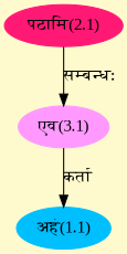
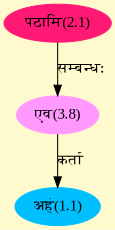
  digraph {
    bgcolor=lemonchiffon1
    compound=true
    fontname="Liberation Serif"
    rankdir=BT
    node [fontname="Liberation Serif" style=filled]
    edge [dir=back fontname="Liberation Serif"]
    n1 [color="#00BFFF" label="अहं(1.1)"]
-   n2 [color="#FF99FF" label="एव(3.1)"]
+   n2 [color="#FF99FF" label="एव(3.8)"]
    n3 [color="#FF1975" label="पठामि(2.1)"]
    n1 -> n2 [label="कर्ता"]
    n2 -> n3 [label="सम्बन्धः"]
  }
